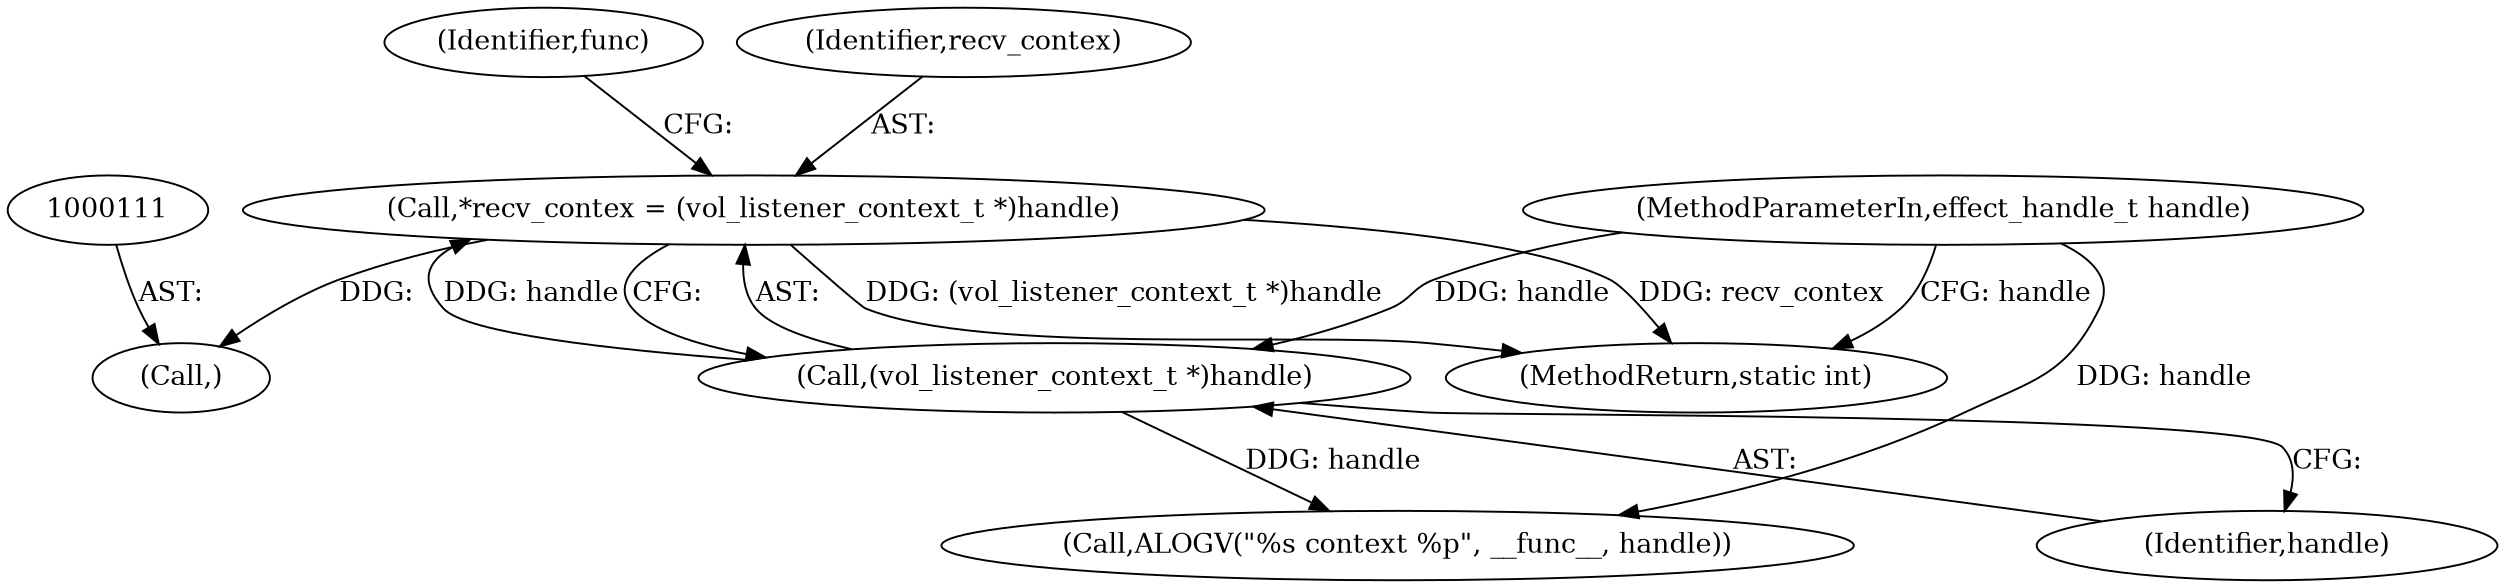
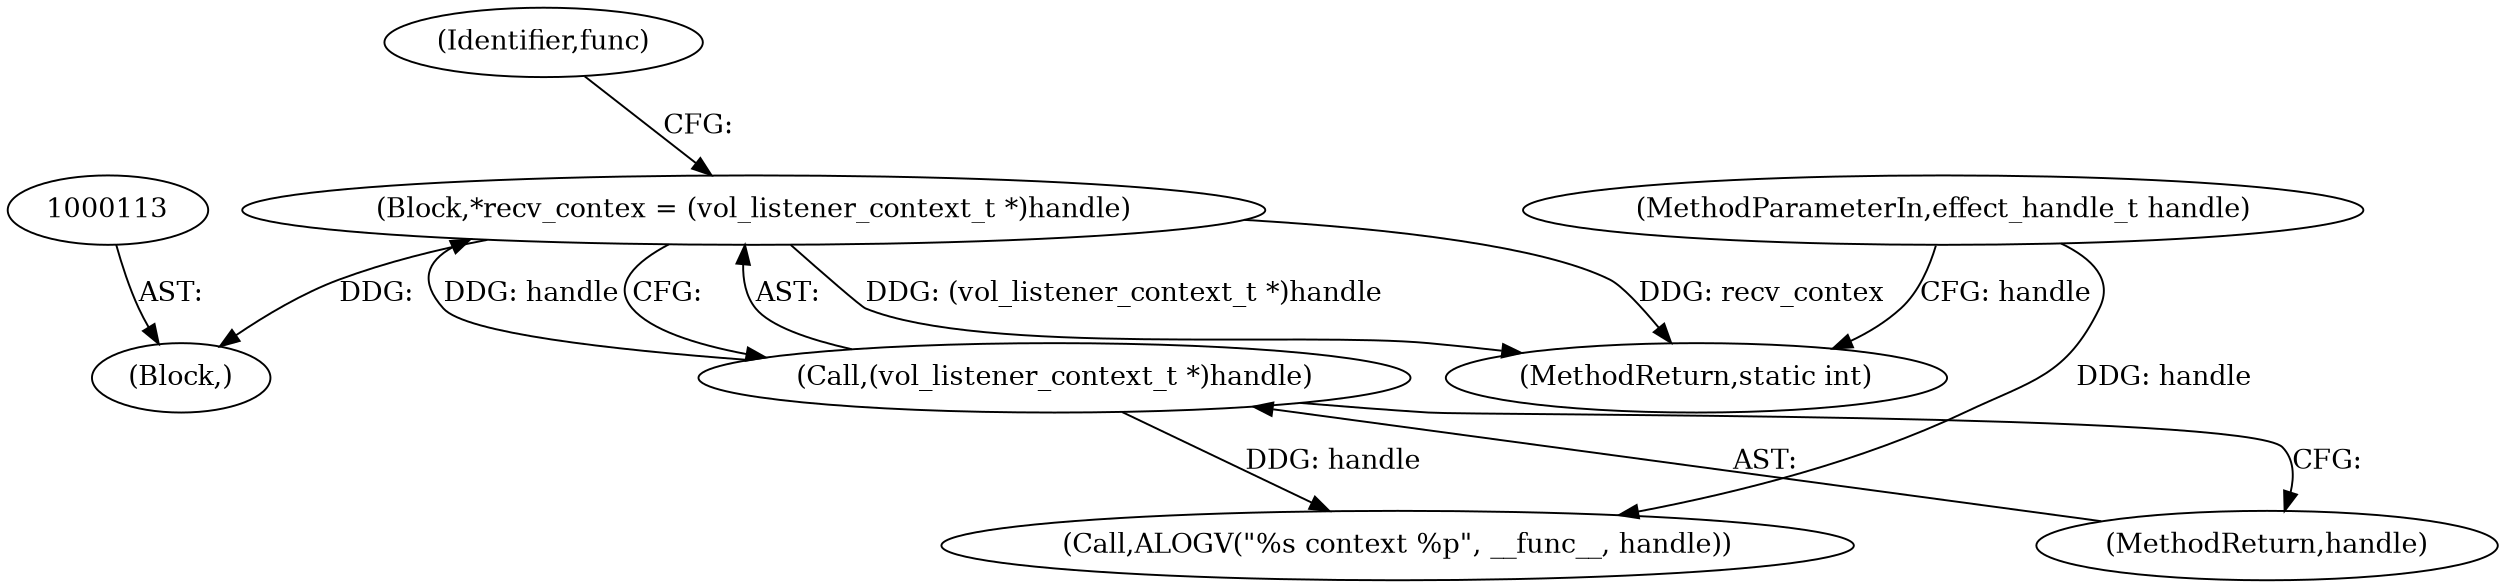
  digraph {
-   n1 [label="(Call,*recv_contex = (vol_listener_context_t *)handle)"]
+   n1 [label="(Block,*recv_contex = (vol_listener_context_t *)handle)"]
    n2 [label="(Call,(vol_listener_context_t *)handle)"]
    n3 [label="(MethodReturn,static int)"]
-   n4 [label="(Call,)"]
-   n5 [label="(Identifier,handle)"]
+   n4 [label="(Block,)"]
+   n5 [label="(MethodReturn,handle)"]
    n6 [label="(Call,ALOGV(\"%s context %p\", __func__, handle))"]
    n7 [label="(MethodParameterIn,effect_handle_t handle)"]
    n8 [label="(Identifier,func)"]
-   n9 [label="(Identifier,recv_contex)"]
-   1000113 [label=1000111]
+   1000113
    n1 -> n2 [label="CFG: "]
    n1 -> n3 [label="DDG: (vol_listener_context_t *)handle"]
    n1 -> n3 [label="DDG: recv_contex"]
    n1 -> n4 [label="DDG: "]
    n2 -> n1 [label="AST: "]
    n2 -> n1 [label="DDG: handle"]
    n2 -> n5 [label="CFG: "]
    n2 -> n6 [label="DDG: handle"]
    n5 -> n2 [label="AST: "]
-   n7 -> n2 [label="DDG: handle"]
    n7 -> n3 [label="CFG: handle"]
    n7 -> n6 [label="DDG: handle"]
    n8 -> n1 [label="CFG: "]
-   n9 -> n1 [label="AST: "]
    1000113 -> n4 [label="AST: "]
  }
